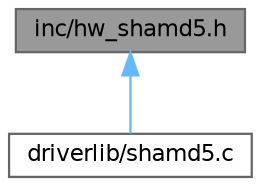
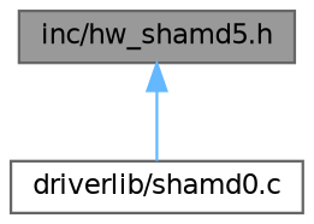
  digraph {
    node [fontname=Helvetica fontsize=10 shape=box style=filled]
    n1 [color=gray40 fillcolor=grey60 fontcolor=black height=0.2 label="inc/hw_shamd5.h" width=0.4]
-   n2 [color=grey40 fillcolor=white height=0.2 label="driverlib/shamd5.c" width=0.4]
+   n2 [color=grey40 fillcolor=white height=0.2 label="driverlib/shamd0.c" width=0.4]
    n1 -> n2 [color=steelblue1 dir=back fontname=Helvetica fontsize=10 labelfontname=Helvetica labelfontsize=10 style=solid]
  }
